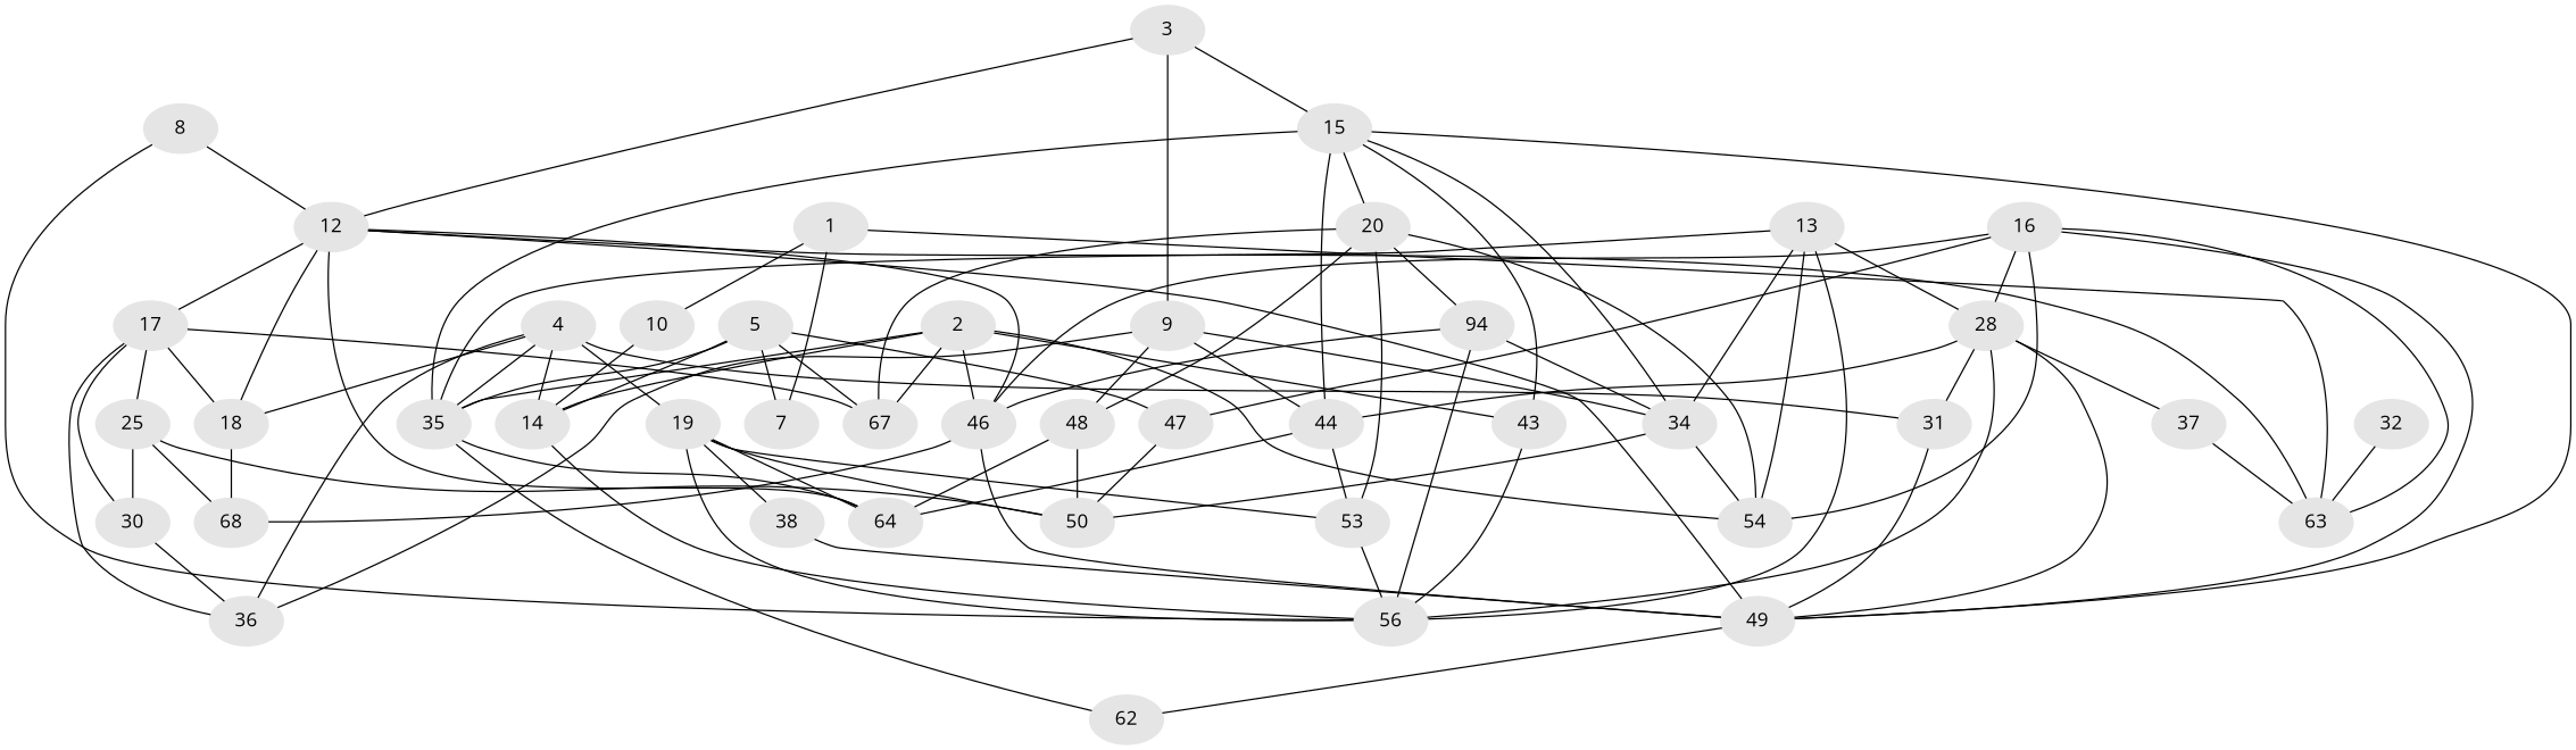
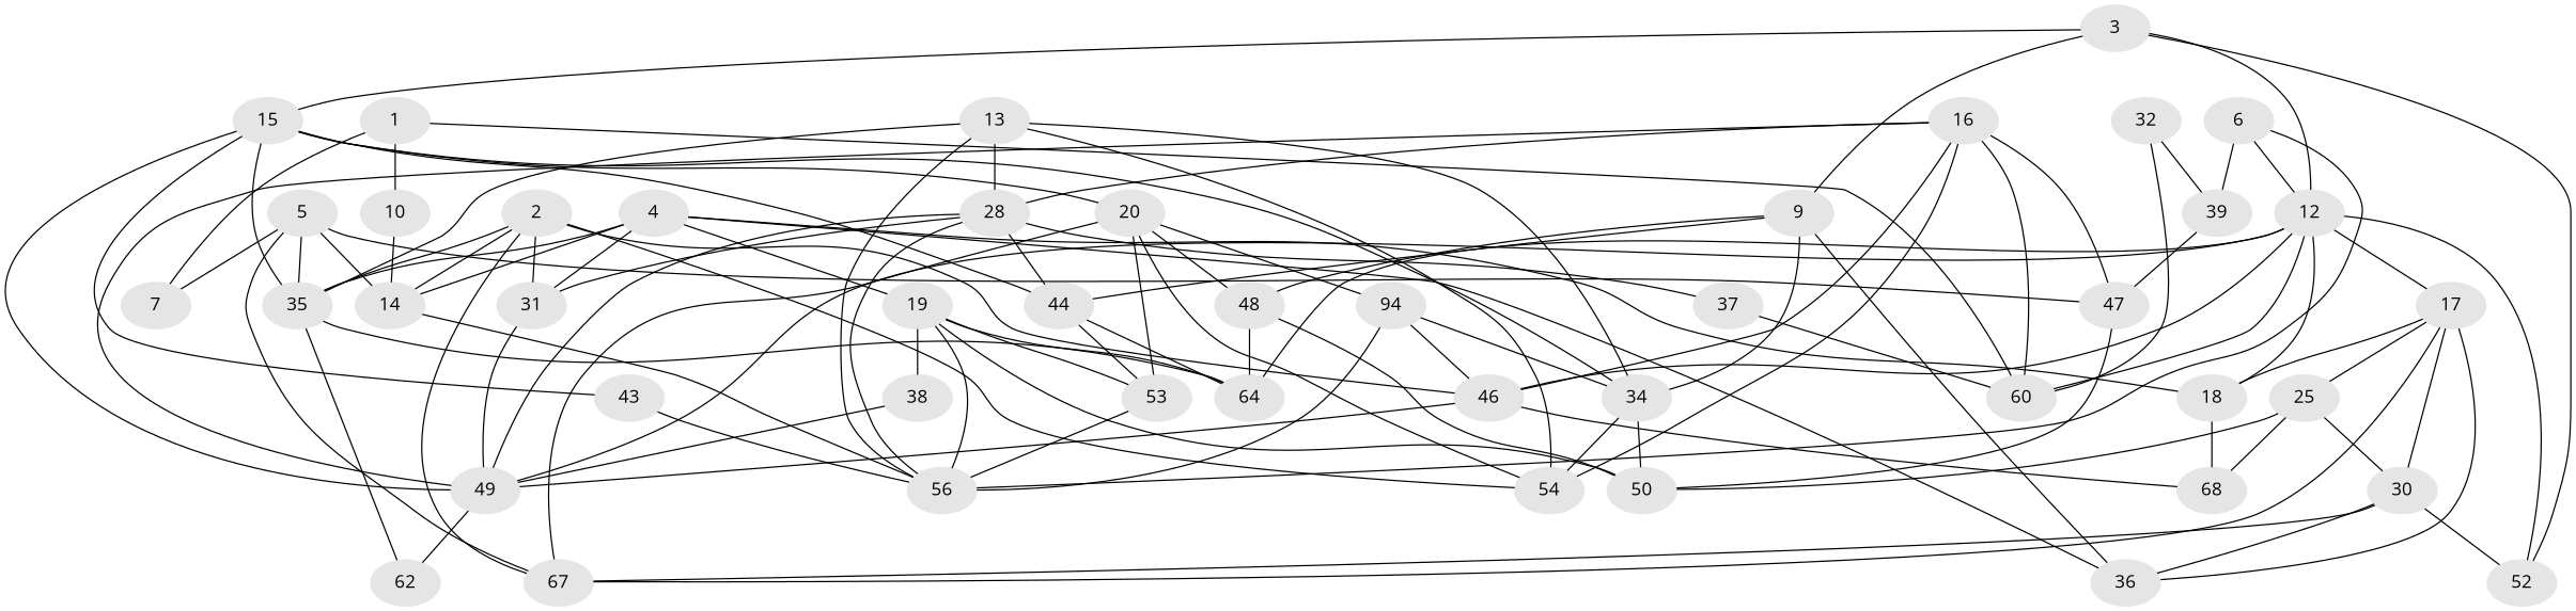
  graph {
    fontname="Open Sans"
    node [color=gray90 fontname="Open Sans" style=filled]
    edge [fontname="Open Sans"]
    1
    7
    10
-   60 [label=63]
+   60
    14 [super="+40"]
    2 [super="+6"]
    31
    35 [super="+45"]
    46
    54 [super="+57"]
    67
    56 [super="+59"]
    49 [super="+63"]
    62
    64
    68
    9 [super="+27"]
    36
    34
    44
    48
    3
    12 [super="+29"]
    15 [super="+22"]
+   52
    18 [super="+42"]
    17 [super="+21"]
    20 [super="+23"]
    43
    4 [super="+61"]
    19 [super="+26"]
    38
    50 [super="+51"]
    53 [super="+65"]
    5
    47
-   8
+   8 [label=6]
+   39
    25 [super="+69"]
    30 [super="+66"]
    13 [super="+41"]
    28 [super="+58"]
    37
    n44 [label=94]
    16 [super="+33"]
    32
    1 -- 7
    1 -- 10
    1 -- 60
    10 -- 14
    14 -- 56
    2 -- 14 [weight=2]
-   2 -- 43 [weight=2]
+   2 -- 31 [weight=2]
    2 -- 35
    2 -- 46
    2 -- 54
    2 -- 67
    31 -- 49
    35 -- 62
    35 -- 64
    46 -- 49
    46 -- 68
    49 -- 62
    9 -- 36
    9 -- 34
    9 -- 44
    9 -- 48
    34 -- 54
    34 -- 50
    44 -- 64
    44 -- 53
    48 -- 64
    48 -- 50
    3 -- 9
    3 -- 12
    3 -- 15
+   3 -- 52
    12 -- 60
    12 -- 46
    12 -- 49
    12 -- 64
+   12 -- 52
    12 -- 18
    12 -- 17
    15 -- 35 [weight=2]
    15 -- 49
    15 -- 34
    15 -- 44
    15 -- 20
    15 -- 43
    18 -- 68
    17 -- 67
    17 -- 36
    17 -- 18
    17 -- 25
    17 -- 30
    20 -- 54
    20 -- 67 [weight=2]
    20 -- 48
    20 -- 53
    20 -- n44
    43 -- 56
    4 -- 14
    4 -- 31
    4 -- 35
    4 -- 36
    4 -- 18
    4 -- 19
    19 -- 56
    19 -- 64
    19 -- 38
    19 -- 50
    19 -- 53
    38 -- 49
    53 -- 56
    5 -- 7
    5 -- 14
    5 -- 35
    5 -- 67
    5 -- 47
    47 -- 50
    8 -- 56
    8 -- 12
+   8 -- 39
+   39 -- 47
    25 -- 68
    25 -- 50
    25 -- 30
+   30 -- 67
    30 -- 36
+   30 -- 52
    13 -- 35
    13 -- 54
    13 -- 56
    13 -- 34
    13 -- 28
    28 -- 31
    28 -- 56
    28 -- 49
    28 -- 44
    28 -- 37
    37 -- 60
    n44 -- 46
    n44 -- 56
    n44 -- 34
    16 -- 60
    16 -- 46
    16 -- 54
    16 -- 49
    16 -- 47
    16 -- 28
    32 -- 60
+   32 -- 39
  }
